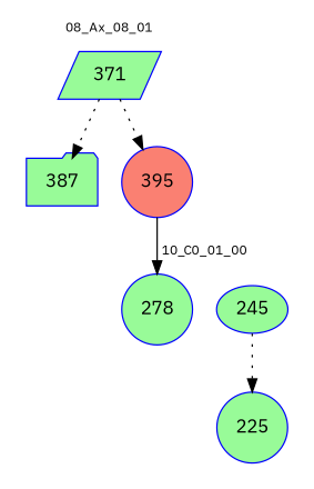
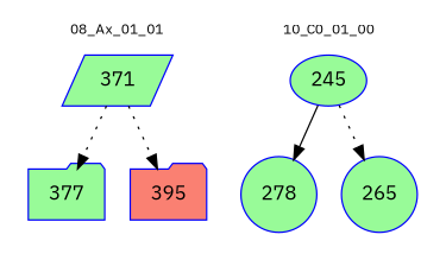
  digraph {
    fontname="IBM Plex Sans"
    node [color=blue fillcolor=palegreen fontname="IBM Plex Sans" shape=folder style=filled]
    edge [color=black fontname="IBM Plex Sans" style=dotted]
    n1 [label=371 shape=parallelogram]
-   n2 [label=387]
-   n3 [fillcolor=salmon label=395 shape=circle]
+   n2 [label=377]
+   n3 [fillcolor=salmon label=395]
    n4 [label=245 shape=ellipse]
    n5 [label=278 shape=circle]
-   n6 [label=225 shape=circle]
+   n6 [label=265 shape=circle]
    subgraph cluster_1 {
      color=white
      fontsize=10
-     label="08_Ax_08_01"
+     label="08_Ax_01_01"
      n1
      n2
      n3
    }
    subgraph cluster_2 {
      color=white
      fontsize=10
      label="10_C0_01_00"
      n4
      n5
      n6
    }
    n1 -> n2
    n1 -> n3
-   n3 -> n5 [style=solid]
+   n4 -> n5 [style=solid]
    n4 -> n6
  }
